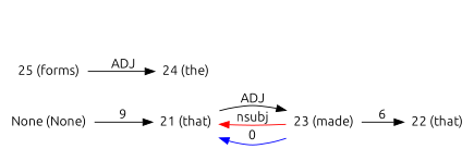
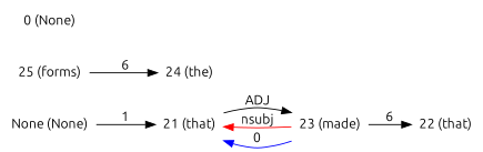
  digraph {
    fontname=Ubuntu
    rankdir=LR
    node [fontname=Ubuntu shape=plaintext]
    edge [dir=forward fontname=Ubuntu]
    n1 [label="None (None)"]
    n2 [label="21 (that)"]
    n3 [label="23 (made)"]
    n4 [label="25 (forms)"]
    n5 [label="24 (the)"]
    n6 [label="22 (that)"]
-   n1 -> n2 [label=9]
+   n7 [label="0 (None)"]
+   n1 -> n2 [label=1]
    n2 -> n3 [label=ADJ]
    n3 -> n2 [color=red label=nsubj]
    n3 -> n2 [color=blue label=0]
    n3 -> n6 [label=6]
-   n4 -> n5 [label=ADJ]
+   n4 -> n5 [label=6]
  }
